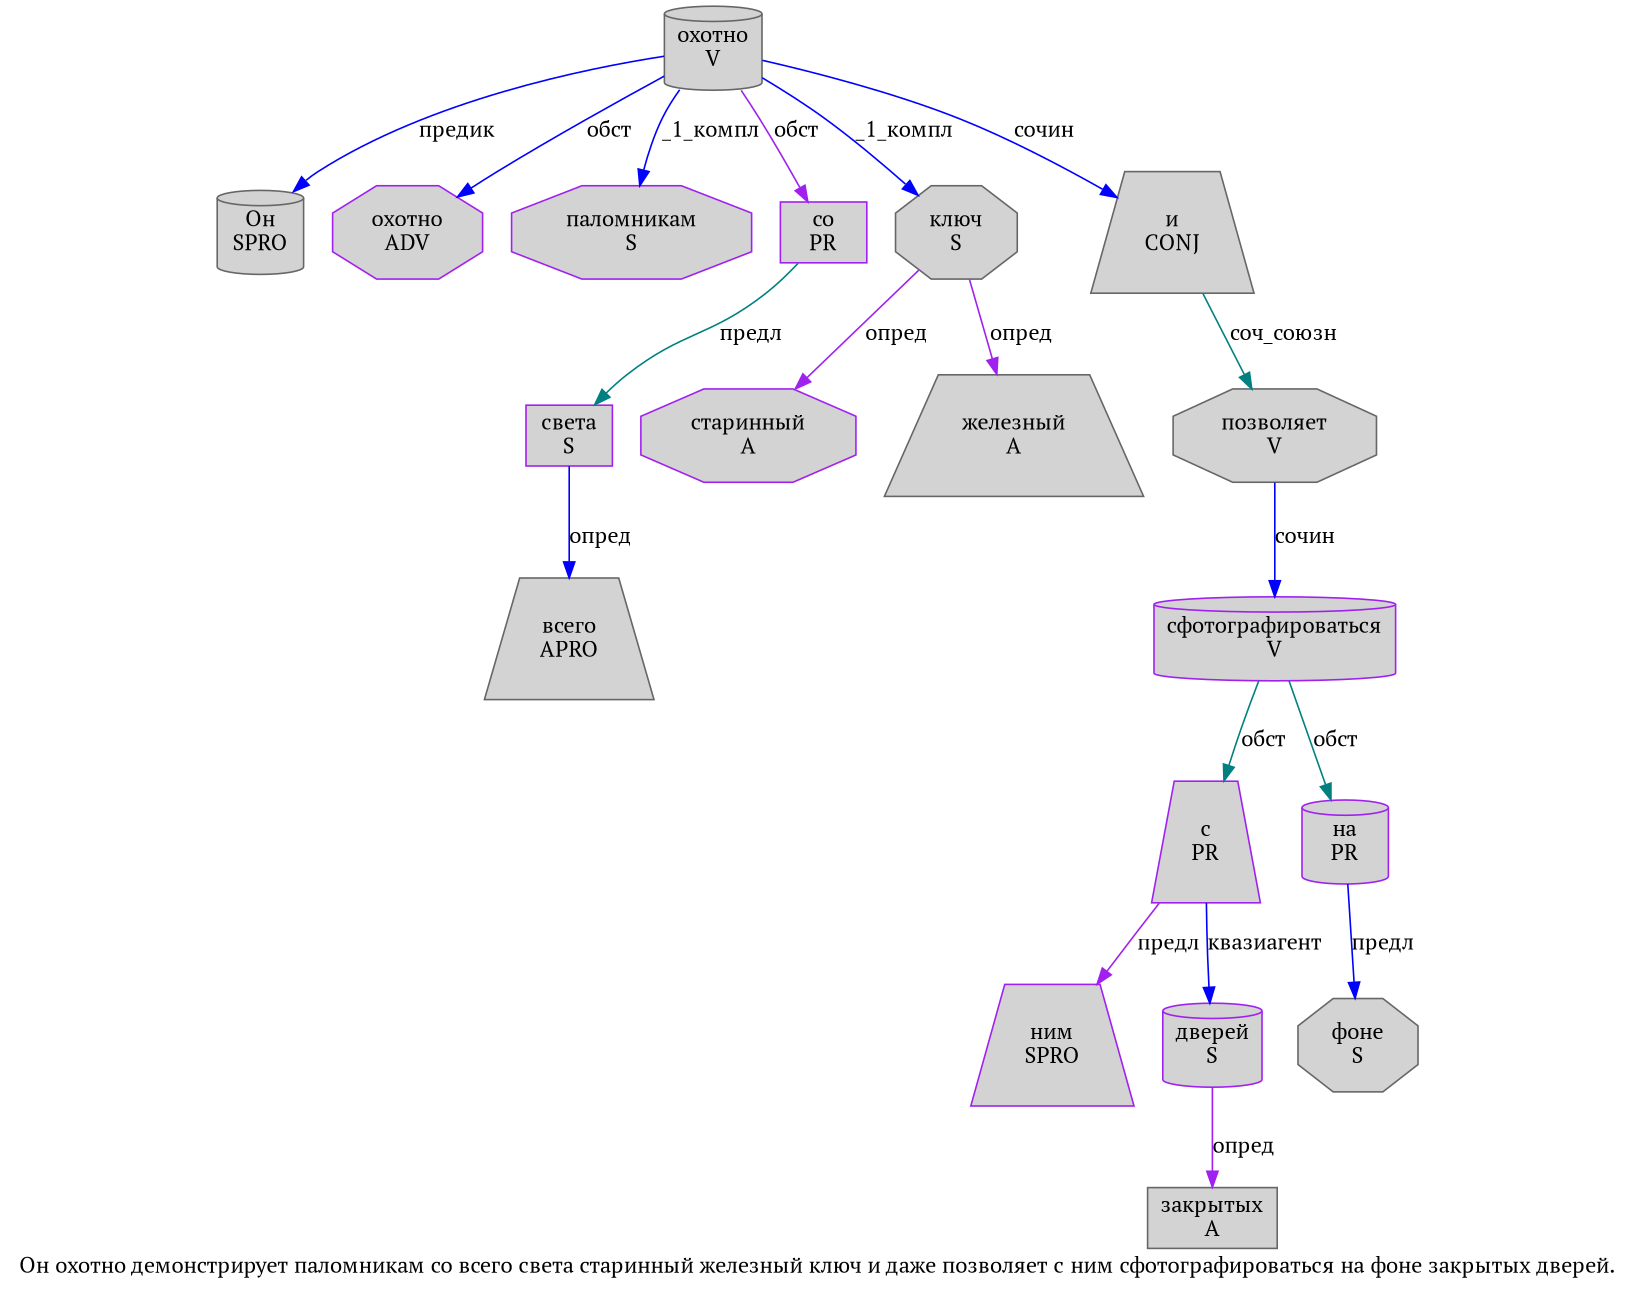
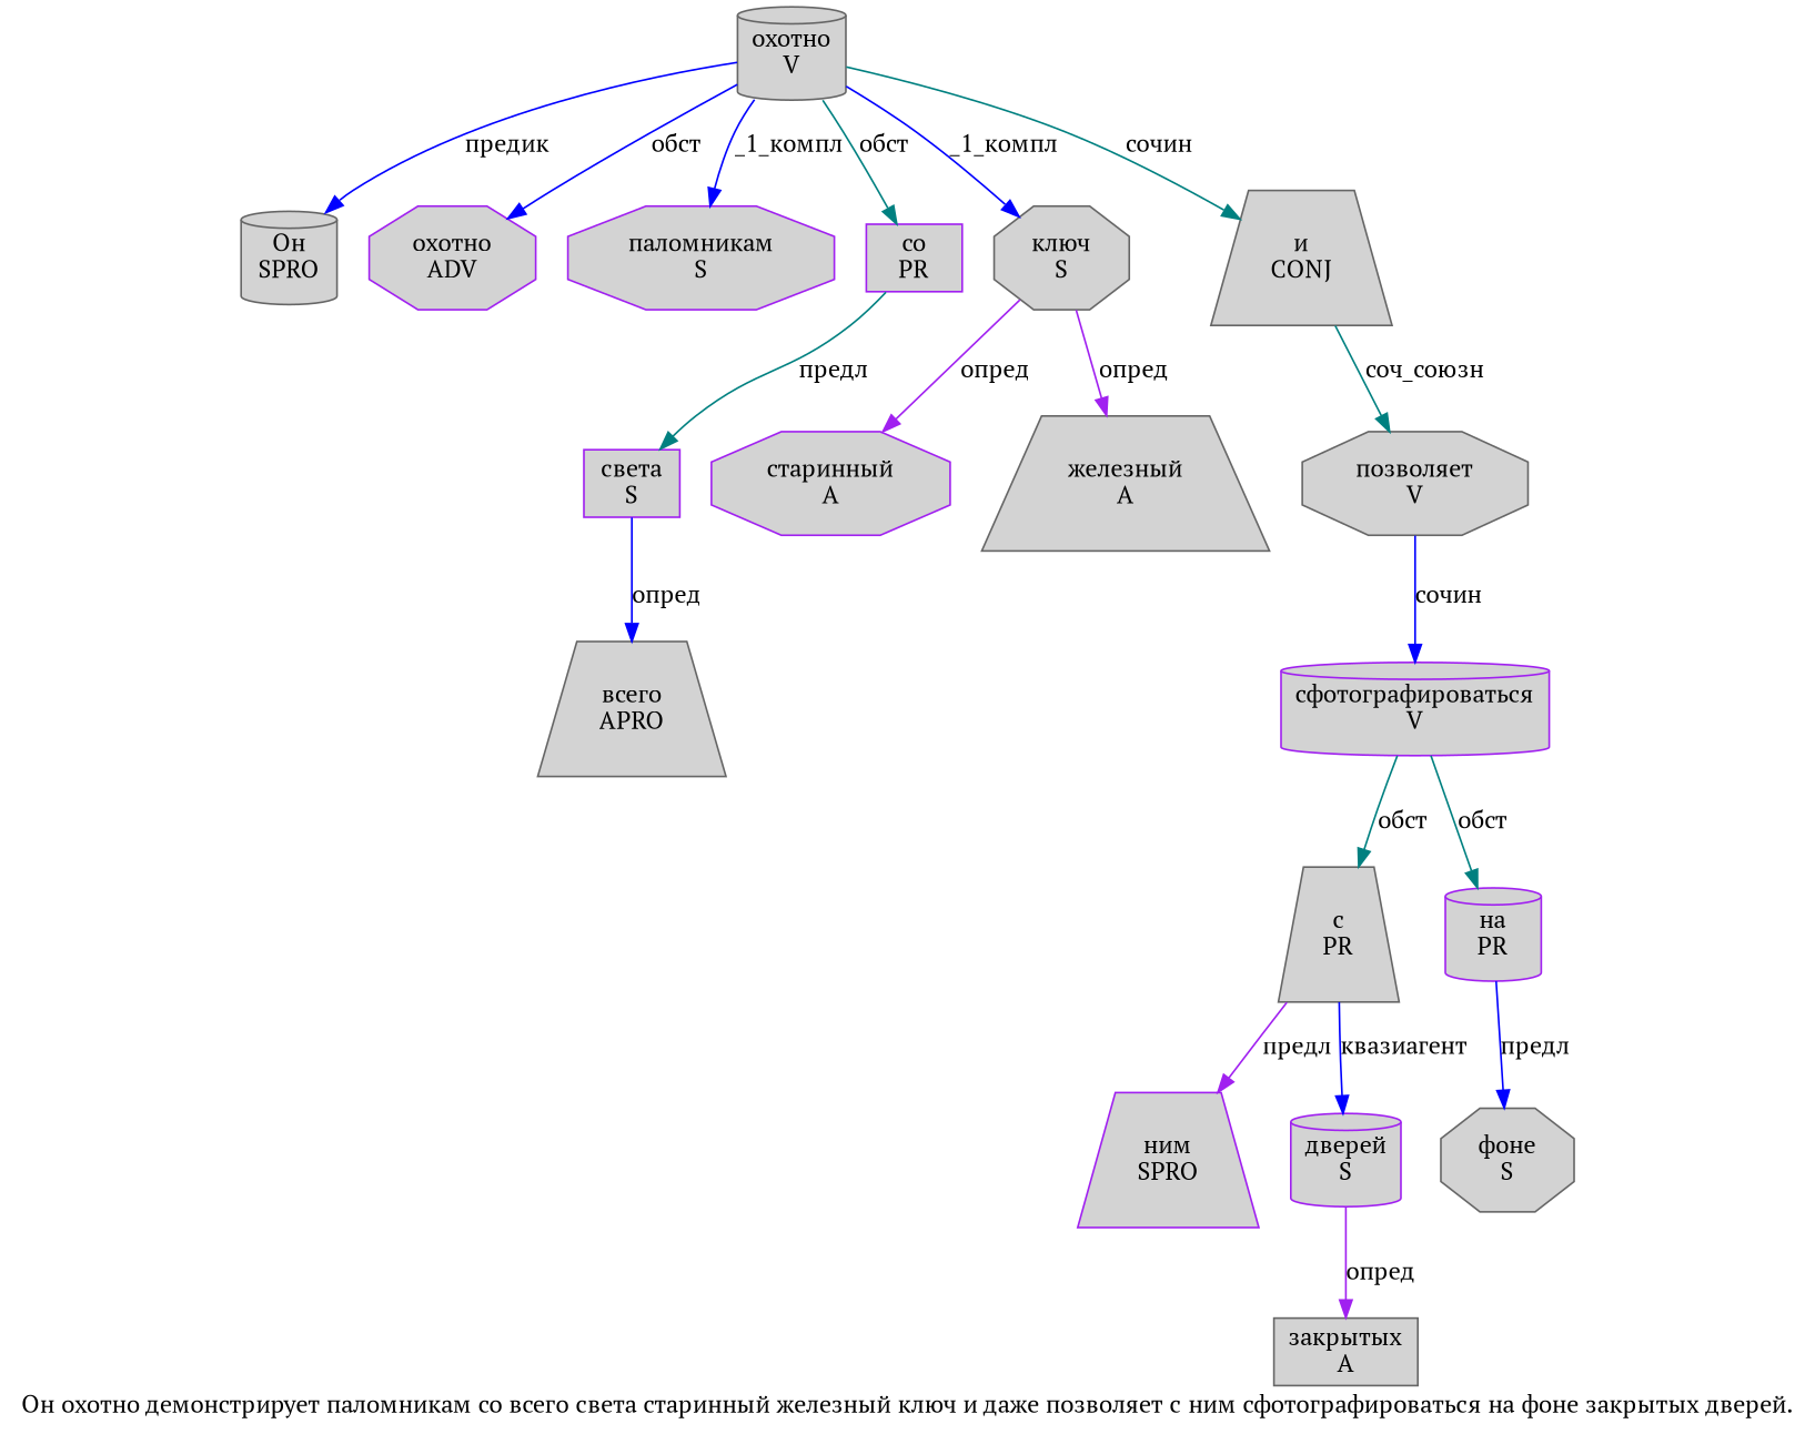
  digraph {
    fontname="PT Serif"
    label="Он охотно демонстрирует паломникам со всего света старинный железный ключ и даже позволяет с ним сфотографироваться на фоне закрытых дверей."
    node [color=gray40 fillcolor=lightgray fontname="PT Serif" penwidth=1 shape=octagon style=filled]
    edge [color=blue fontname="PT Serif"]
    n1 [label="Он\nSPRO" shape=cylinder]
    n2 [color=purple label="охотно\nADV"]
    n3 [label="охотно\nV" shape=cylinder]
    n4 [color=purple label="паломникам\nS"]
    n5 [color=purple label="со\nPR" shape=box]
    n6 [label="ключ\nS"]
    n7 [label="и\nCONJ" shape=trapezium]
    n8 [color=purple label="света\nS" shape=box]
    n9 [color=purple label="старинный\nA"]
    n10 [label="железный\nA" shape=trapezium]
    n11 [label="позволяет\nV"]
    n12 [label="всего\nAPRO" shape=trapezium]
    n13 [color=purple label="сфотографироваться\nV" shape=cylinder]
-   n14 [color=purple label="с\nPR" shape=trapezium]
+   n14 [label="с\nPR" shape=trapezium]
    n15 [color=purple label="на\nPR" shape=cylinder]
    n16 [color=purple label="ним\nSPRO" shape=trapezium]
    n17 [color=purple label="дверей\nS" shape=cylinder]
    n18 [label="фоне\nS"]
    n19 [label="закрытых\nA" shape=box]
    n3 -> n1 [label="предик"]
    n3 -> n2 [label="обст"]
    n3 -> n4 [label="_1_компл"]
-   n3 -> n5 [color=purple label="обст"]
+   n3 -> n5 [color=teal label="обст"]
    n3 -> n6 [label="_1_компл"]
-   n3 -> n7 [label="сочин"]
+   n3 -> n7 [color=teal label="сочин"]
    n5 -> n8 [color=teal label="предл"]
    n6 -> n9 [color=purple label="опред"]
    n6 -> n10 [color=purple label="опред"]
    n7 -> n11 [color=teal label="соч_союзн"]
    n8 -> n12 [label="опред"]
    n11 -> n13 [label="сочин"]
    n13 -> n14 [color=teal label="обст"]
    n13 -> n15 [color=teal label="обст"]
    n14 -> n16 [color=purple label="предл"]
    n14 -> n17 [label="квазиагент"]
    n15 -> n18 [label="предл"]
    n17 -> n19 [color=purple label="опред"]
  }
